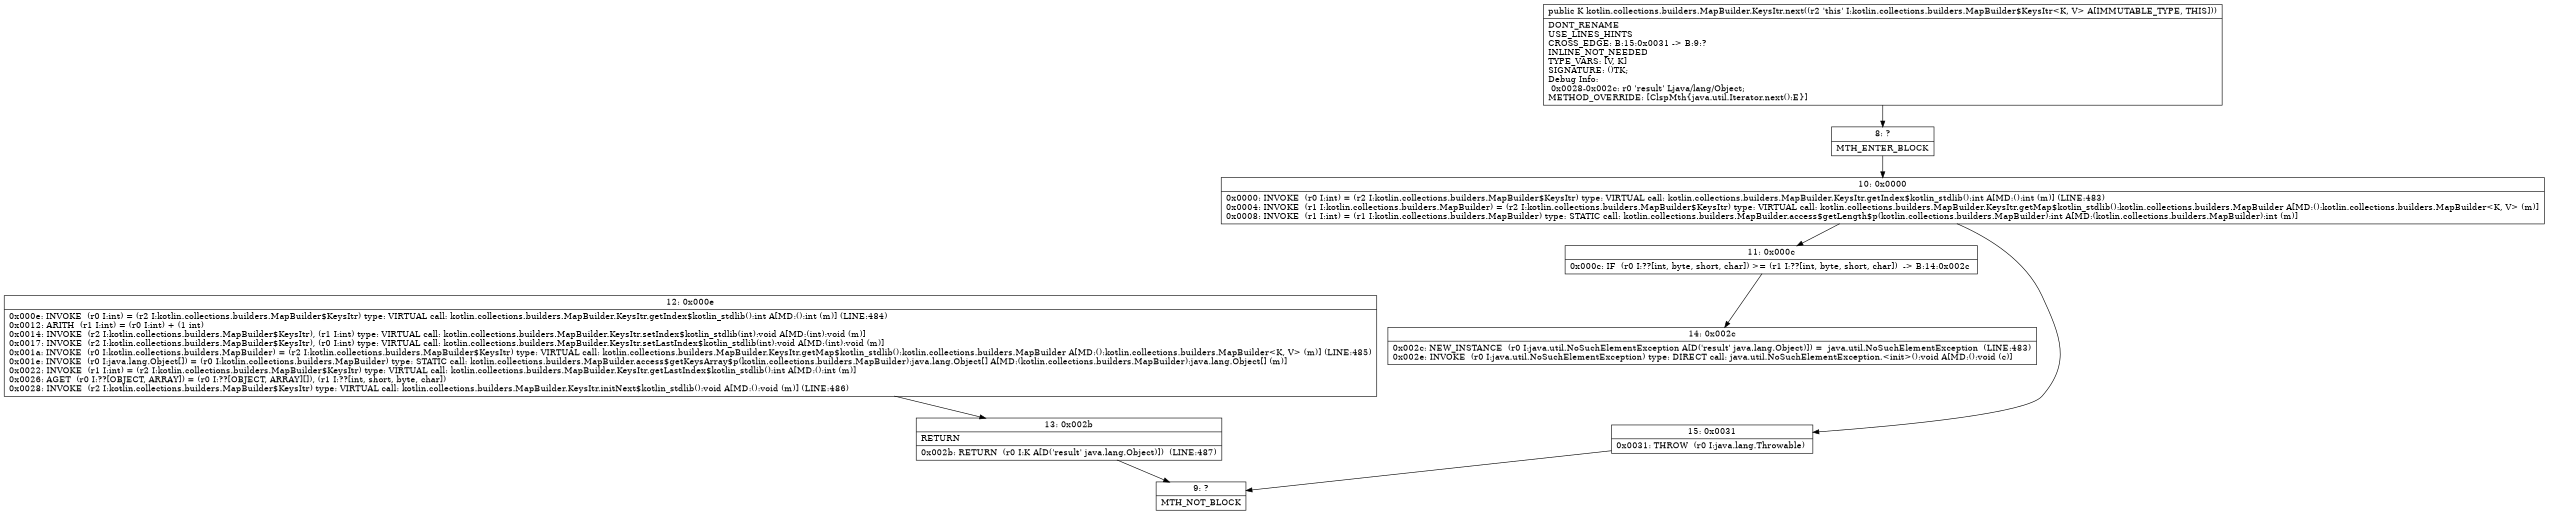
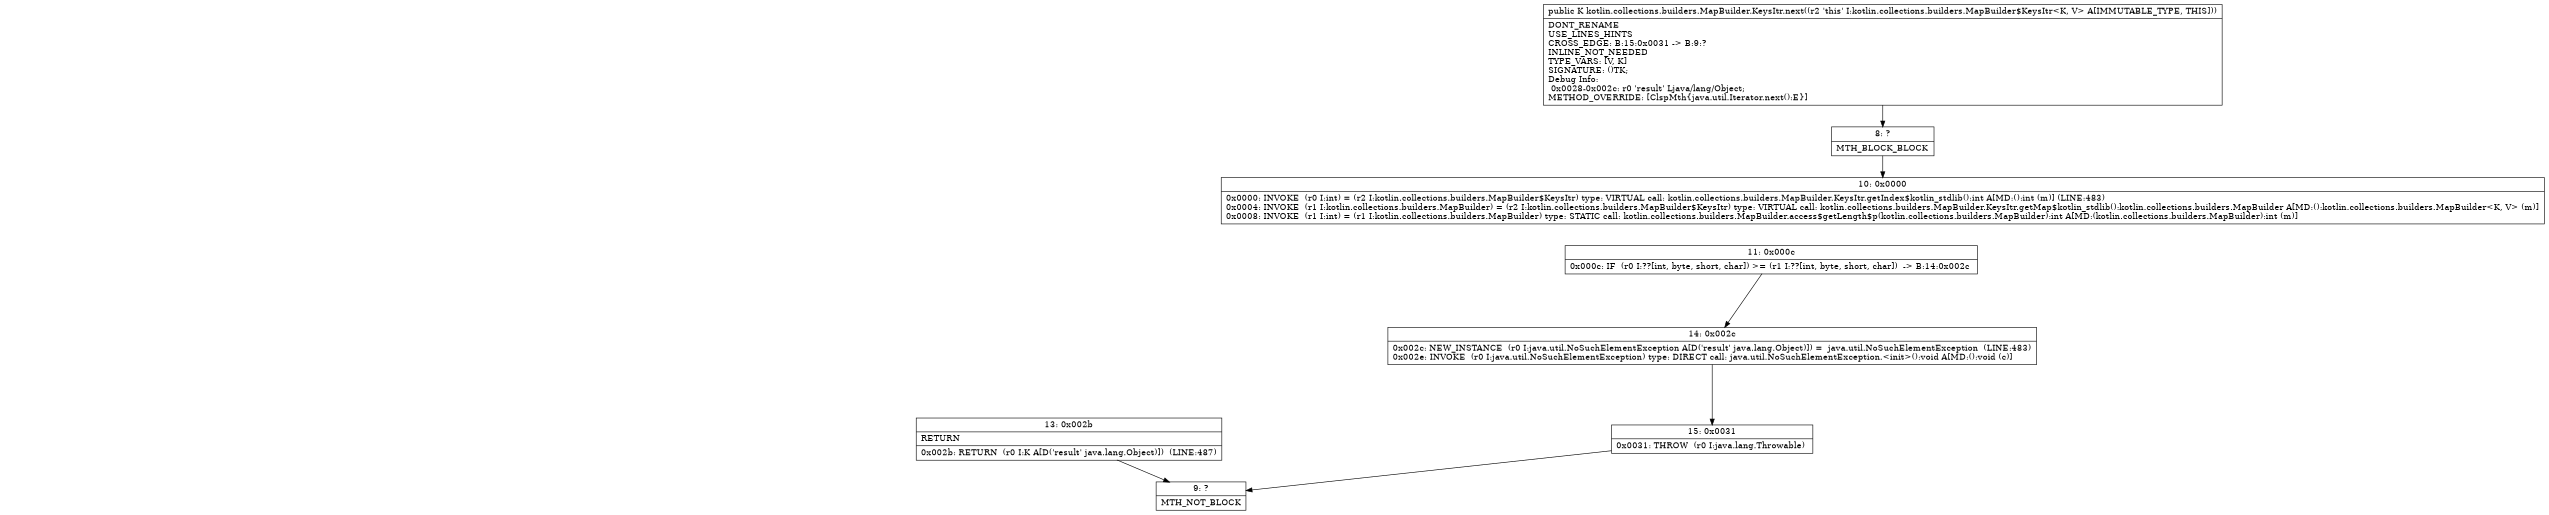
  digraph {
    node [shape=record]
-   n1 [label="{8\:\ ?|MTH_ENTER_BLOCK\l}"]
+   n1 [label="{8\:\ ?|MTH_BLOCK_BLOCK\l}"]
    n2 [label="{10\:\ 0x0000|0x0000: INVOKE  (r0 I:int) = (r2 I:kotlin.collections.builders.MapBuilder$KeysItr) type: VIRTUAL call: kotlin.collections.builders.MapBuilder.KeysItr.getIndex$kotlin_stdlib():int A[MD:():int (m)] (LINE:483)\l0x0004: INVOKE  (r1 I:kotlin.collections.builders.MapBuilder) = (r2 I:kotlin.collections.builders.MapBuilder$KeysItr) type: VIRTUAL call: kotlin.collections.builders.MapBuilder.KeysItr.getMap$kotlin_stdlib():kotlin.collections.builders.MapBuilder A[MD:():kotlin.collections.builders.MapBuilder\<K, V\> (m)]\l0x0008: INVOKE  (r1 I:int) = (r1 I:kotlin.collections.builders.MapBuilder) type: STATIC call: kotlin.collections.builders.MapBuilder.access$getLength$p(kotlin.collections.builders.MapBuilder):int A[MD:(kotlin.collections.builders.MapBuilder):int (m)]\l}"]
    n3 [label="{11\:\ 0x000c|0x000c: IF  (r0 I:??[int, byte, short, char]) \>= (r1 I:??[int, byte, short, char])  \-\> B:14:0x002c \l}"]
    n4 [label="{14\:\ 0x002c|0x002c: NEW_INSTANCE  (r0 I:java.util.NoSuchElementException A[D('result' java.lang.Object)]) =  java.util.NoSuchElementException  (LINE:483)\l0x002e: INVOKE  (r0 I:java.util.NoSuchElementException) type: DIRECT call: java.util.NoSuchElementException.\<init\>():void A[MD:():void (c)]\l}"]
-   n5 [label="{12\:\ 0x000e|0x000e: INVOKE  (r0 I:int) = (r2 I:kotlin.collections.builders.MapBuilder$KeysItr) type: VIRTUAL call: kotlin.collections.builders.MapBuilder.KeysItr.getIndex$kotlin_stdlib():int A[MD:():int (m)] (LINE:484)\l0x0012: ARITH  (r1 I:int) = (r0 I:int) + (1 int) \l0x0014: INVOKE  (r2 I:kotlin.collections.builders.MapBuilder$KeysItr), (r1 I:int) type: VIRTUAL call: kotlin.collections.builders.MapBuilder.KeysItr.setIndex$kotlin_stdlib(int):void A[MD:(int):void (m)]\l0x0017: INVOKE  (r2 I:kotlin.collections.builders.MapBuilder$KeysItr), (r0 I:int) type: VIRTUAL call: kotlin.collections.builders.MapBuilder.KeysItr.setLastIndex$kotlin_stdlib(int):void A[MD:(int):void (m)]\l0x001a: INVOKE  (r0 I:kotlin.collections.builders.MapBuilder) = (r2 I:kotlin.collections.builders.MapBuilder$KeysItr) type: VIRTUAL call: kotlin.collections.builders.MapBuilder.KeysItr.getMap$kotlin_stdlib():kotlin.collections.builders.MapBuilder A[MD:():kotlin.collections.builders.MapBuilder\<K, V\> (m)] (LINE:485)\l0x001e: INVOKE  (r0 I:java.lang.Object[]) = (r0 I:kotlin.collections.builders.MapBuilder) type: STATIC call: kotlin.collections.builders.MapBuilder.access$getKeysArray$p(kotlin.collections.builders.MapBuilder):java.lang.Object[] A[MD:(kotlin.collections.builders.MapBuilder):java.lang.Object[] (m)]\l0x0022: INVOKE  (r1 I:int) = (r2 I:kotlin.collections.builders.MapBuilder$KeysItr) type: VIRTUAL call: kotlin.collections.builders.MapBuilder.KeysItr.getLastIndex$kotlin_stdlib():int A[MD:():int (m)]\l0x0026: AGET  (r0 I:??[OBJECT, ARRAY]) = (r0 I:??[OBJECT, ARRAY][]), (r1 I:??[int, short, byte, char]) \l0x0028: INVOKE  (r2 I:kotlin.collections.builders.MapBuilder$KeysItr) type: VIRTUAL call: kotlin.collections.builders.MapBuilder.KeysItr.initNext$kotlin_stdlib():void A[MD:():void (m)] (LINE:486)\l}"]
    n6 [label="{13\:\ 0x002b|RETURN\l|0x002b: RETURN  (r0 I:K A[D('result' java.lang.Object)])  (LINE:487)\l}"]
    n7 [label="{15\:\ 0x0031|0x0031: THROW  (r0 I:java.lang.Throwable) \l}"]
    n8 [label="{9\:\ ?|MTH_NOT_BLOCK\l}"]
    n9 [label="{public K kotlin.collections.builders.MapBuilder.KeysItr.next((r2 'this' I:kotlin.collections.builders.MapBuilder$KeysItr\<K, V\> A[IMMUTABLE_TYPE, THIS]))  | DONT_RENAME\lUSE_LINES_HINTS\lCROSS_EDGE: B:15:0x0031 \-\> B:9:?\lINLINE_NOT_NEEDED\lTYPE_VARS: [V, K]\lSIGNATURE: ()TK;\lDebug Info:\l  0x0028\-0x002c: r0 'result' Ljava\/lang\/Object;\lMETHOD_OVERRIDE: [ClspMth\{java.util.Iterator.next():E\}]\l}"]
    n1 -> n2
-   n2 -> n3
    n3 -> n4
-   n2 -> n7
-   n5 -> n6
+   n4 -> n7
    n6 -> n8
    n7 -> n8
    n9 -> n1
  }
